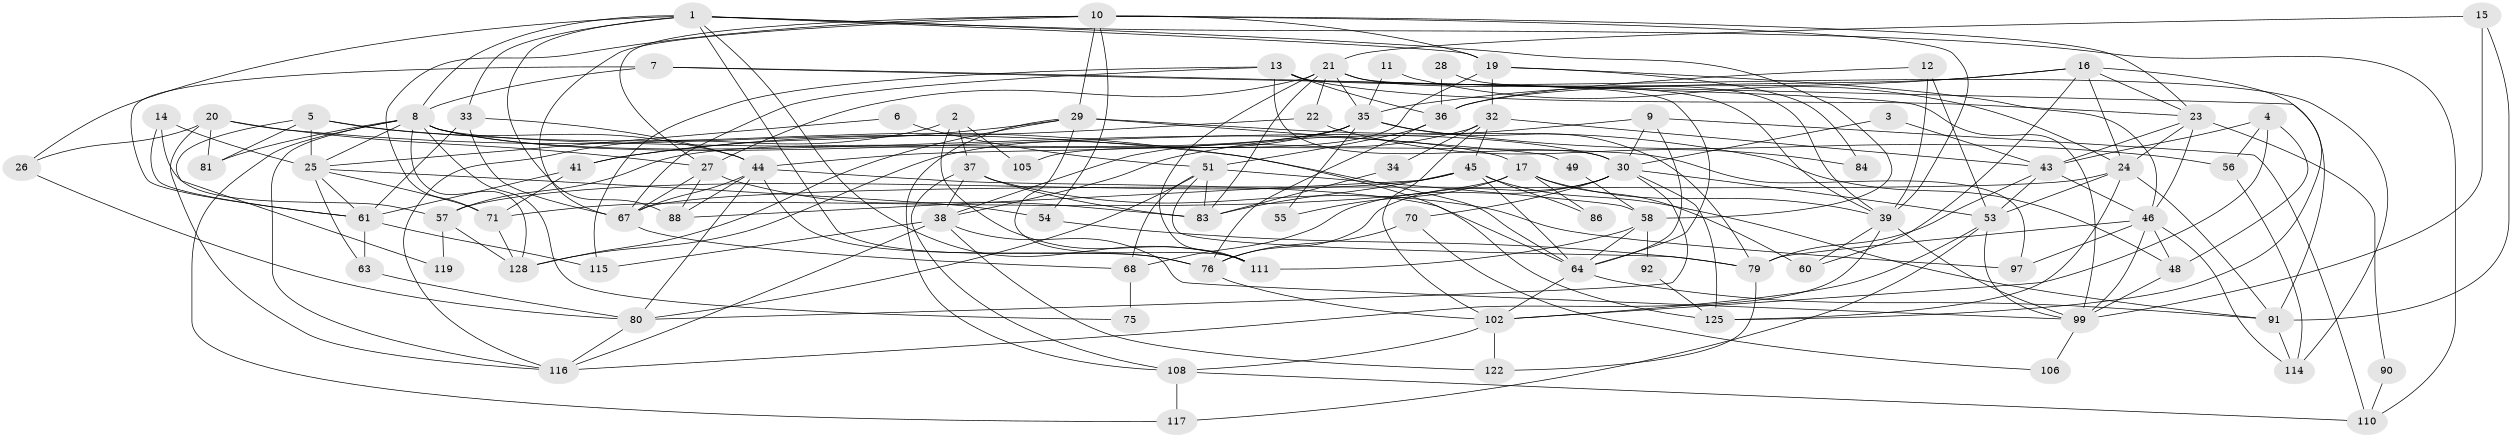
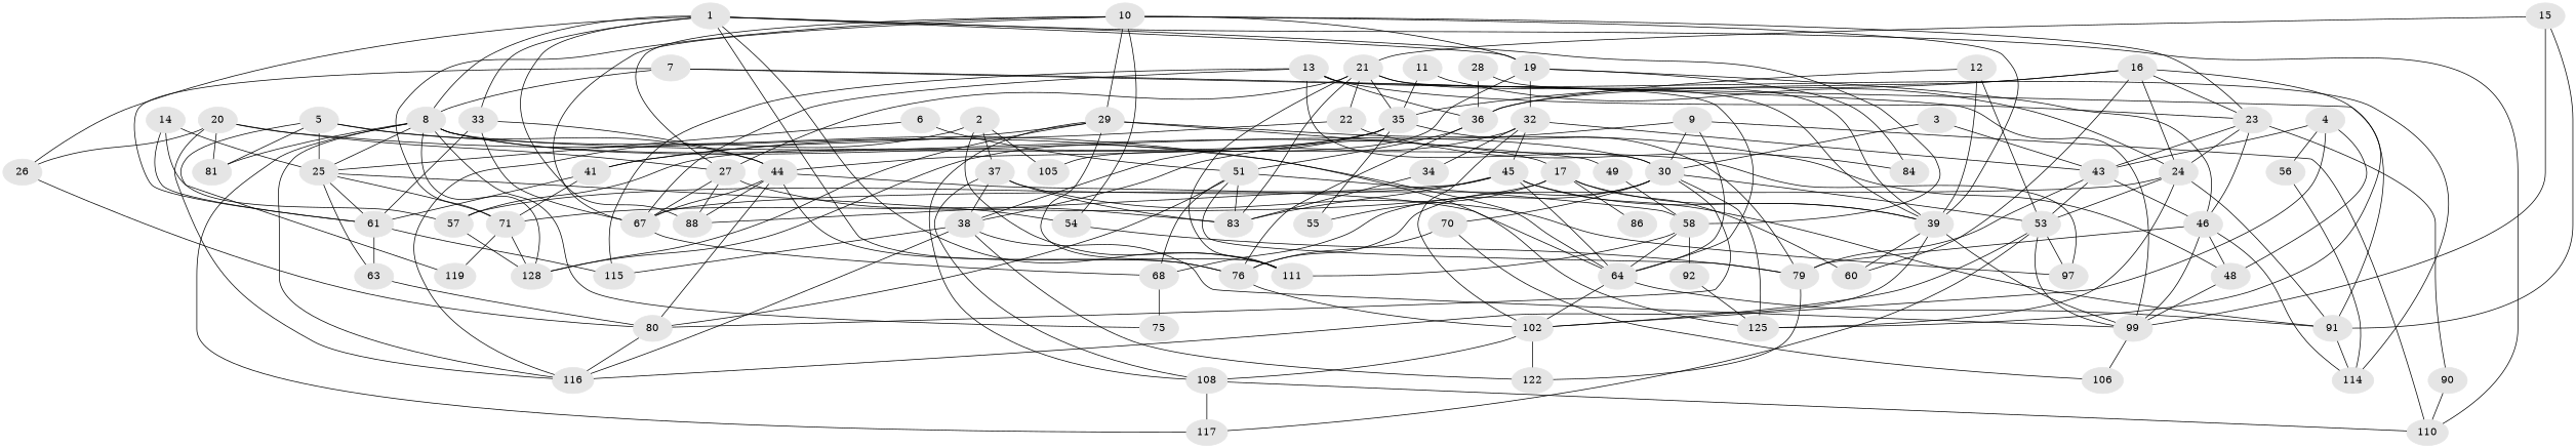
  graph {
    node [color=gray90 style=filled]
    1 [super="+18"]
    8 [super="+107"]
    19 [super="+127"]
    26
    33
    58 [super="+87"]
    76 [super="+112"]
    88
    110
    111
    116
    30 [super="+101"]
    25 [super="+69"]
    81
    17 [super="+118"]
    75
    97
    117
    128
    105
    32 [super="+40"]
    46 [super="+77"]
    84
    80
    44 [super="+95"]
    61 [super="+78"]
    67 [super="+124"]
    64 [super="+94"]
    92
    102 [super="+104"]
    37 [super="+62"]
    38 [super="+96"]
    83 [super="+109"]
    108
    2
    125
    53 [super="+113"]
    68
    70
    3
    43 [super="+47"]
    79
    4
    48
    56 [super="+93"]
    99 [super="+123"]
    114
    122
    5 [super="+131"]
    119
    54
    71 [super="+74"]
    63
    6
    51 [super="+129"]
    7 [super="+52"]
    91 [super="+100"]
    115 [super="+126"]
    106
    39 [super="+98"]
    60
    55
    86
    9
    10 [super="+121"]
    23 [super="+82"]
    27 [super="+73"]
    29 [super="+120"]
    24 [super="+66"]
    90
    41 [super="+130"]
    49
    11
    35 [super="+42"]
    57 [super="+72"]
    36 [super="+103"]
    12
    13 [super="+31"]
    14
    15 [super="+85"]
    21 [super="+65"]
    22
    16 [super="+50"]
    34
    45 [super="+89"]
    20
    28
    1 -- 8
    1 -- 19
    1 -- 26
    1 -- 33
    1 -- 58
    1 -- 76
    1 -- 88
    1 -- 110
    1 -- 111
    8 -- 116
    8 -- 30
    8 -- 25
    8 -- 81
    8 -- 17
    8 -- 75
    8 -- 97
    8 -- 117
    8 -- 128
    19 -- 105
    19 -- 32
    19 -- 46
    19 -- 84
    26 -- 80
    33 -- 44
    33 -- 61
    33 -- 67
    58 -- 111
    58 -- 64
    58 -- 92
    76 -- 102
    30 -- 76
    30 -- 80
    30 -- 125
    30 -- 53
    30 -- 68
    30 -- 70
    25 -- 61
    25 -- 54
    25 -- 71
    25 -- 63
    17 -- 71
    17 -- 39
    17 -- 60
    17 -- 55
    17 -- 86
    32 -- 102
    32 -- 38
    32 -- 43
    32 -- 34
    32 -- 45
-   46 -- 97
+   53 -- 97
    46 -- 79
    46 -- 48
    46 -- 99
    46 -- 114
    80 -- 116
    44 -- 76
    44 -- 88
    44 -- 80
    44 -- 67
    44 -- 64
    61 -- 63
    61 -- 115
    67 -- 68
    64 -- 102
    64 -- 91
    92 -- 125
    102 -- 108
    102 -- 122
    37 -- 97
    37 -- 38
    37 -- 83
    37 -- 108
    38 -- 116
    38 -- 99
    38 -- 122
    38 -- 115
    108 -- 110
    108 -- 117
    2 -- 111
    2 -- 116
    2 -- 105
    2 -- 37
    53 -- 117
    53 -- 102
    53 -- 99
    68 -- 75
    70 -- 76
    70 -- 106
    3 -- 30
    3 -- 43
    43 -- 46
    43 -- 53
    43 -- 79
    79 -- 122
    4 -- 102
    4 -- 43
    4 -- 48
    4 -- 56
    48 -- 99
    56 -- 114
    99 -- 106
    5 -- 25
    5 -- 81
    5 -- 44
    5 -- 125
    5 -- 119
    54 -- 79
    71 -- 128
    63 -- 80
    6 -- 25
    6 -- 51
    51 -- 58
    51 -- 80
    51 -- 83
    51 -- 68
    51 -- 79
    7 -- 8
    7 -- 61
    7 -- 99
    7 -- 91
    91 -- 114
    39 -- 116
    39 -- 99
    39 -- 60
    9 -- 110
    9 -- 30
    9 -- 64
    9 -- 38
    10 -- 19
    10 -- 67
    10 -- 54
    10 -- 71
    10 -- 39
    10 -- 23
    10 -- 27
    10 -- 29
    23 -- 46
    23 -- 43
    23 -- 24
    23 -- 90
    27 -- 88
    27 -- 67
    27 -- 83
    29 -- 111
    29 -- 128
    29 -- 108
    29 -- 48
    29 -- 41
    29 -- 49
    24 -- 67
    24 -- 125
    24 -- 53
    24 -- 91
    90 -- 110
    41 -- 61
    41 -- 71
    49 -- 58
    11 -- 24
    11 -- 35
    35 -- 128
    35 -- 44
    35 -- 79
-   35 -- 56
    35 -- 55
    35 -- 57 [weight=2]
    57 -- 128
-   57 -- 119
+   71 -- 119
    36 -- 76
    36 -- 51
    12 -- 53
    12 -- 39
    12 -- 36
    13 -- 30
    13 -- 67
    13 -- 64
    13 -- 115
    13 -- 23
    13 -- 36
    14 -- 25
    14 -- 61
    14 -- 57
    15 -- 99
    15 -- 91
    15 -- 21
    21 -- 111
    21 -- 83
    21 -- 114
    21 -- 39
    21 -- 27
    21 -- 35
    21 -- 22
    22 -- 84
    22 -- 41
    16 -- 125
    16 -- 60
    16 -- 23
    16 -- 24
    16 -- 35
    16 -- 36
    34 -- 83
    45 -- 88
    45 -- 64
    45 -- 83
    45 -- 91
-   45 -- 86
+   45 -- 39
    45 -- 57
    20 -- 26
    20 -- 116
    20 -- 81
    20 -- 64
    20 -- 27
    28 -- 39
    28 -- 36
  }
